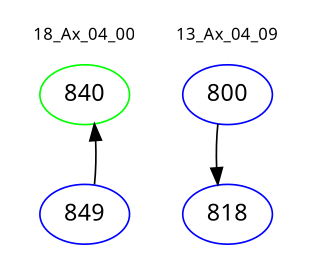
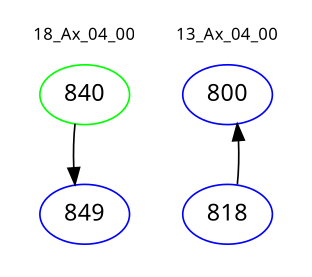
  digraph {
    fontname="Noto Sans"
    node [color=blue fontname="Noto Sans"]
    edge [color=black fontname="Noto Sans"]
    n1 [color=green label=840]
    n2 [label=849]
    n3 [label=800]
    n4 [label=818]
    subgraph cluster_1 {
      color=white
      fontsize=10
      label="18_Ax_04_00"
      n1
      n2
    }
    subgraph cluster_2 {
      color=white
      fontsize=10
-     label="13_Ax_04_09"
+     label="13_Ax_04_00"
      n3
      n4
    }
-   n2 -> n1
-   n3 -> n4
+   n1 -> n2
+   n4 -> n3
  }
